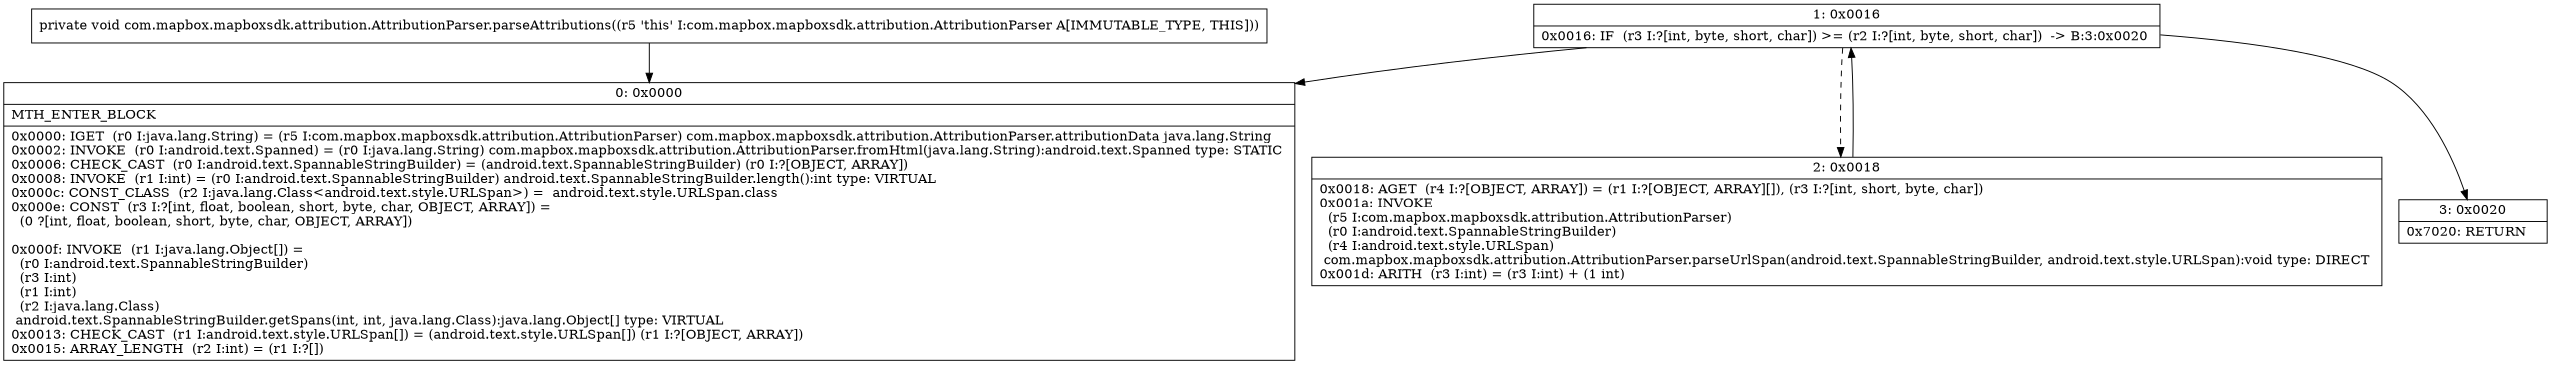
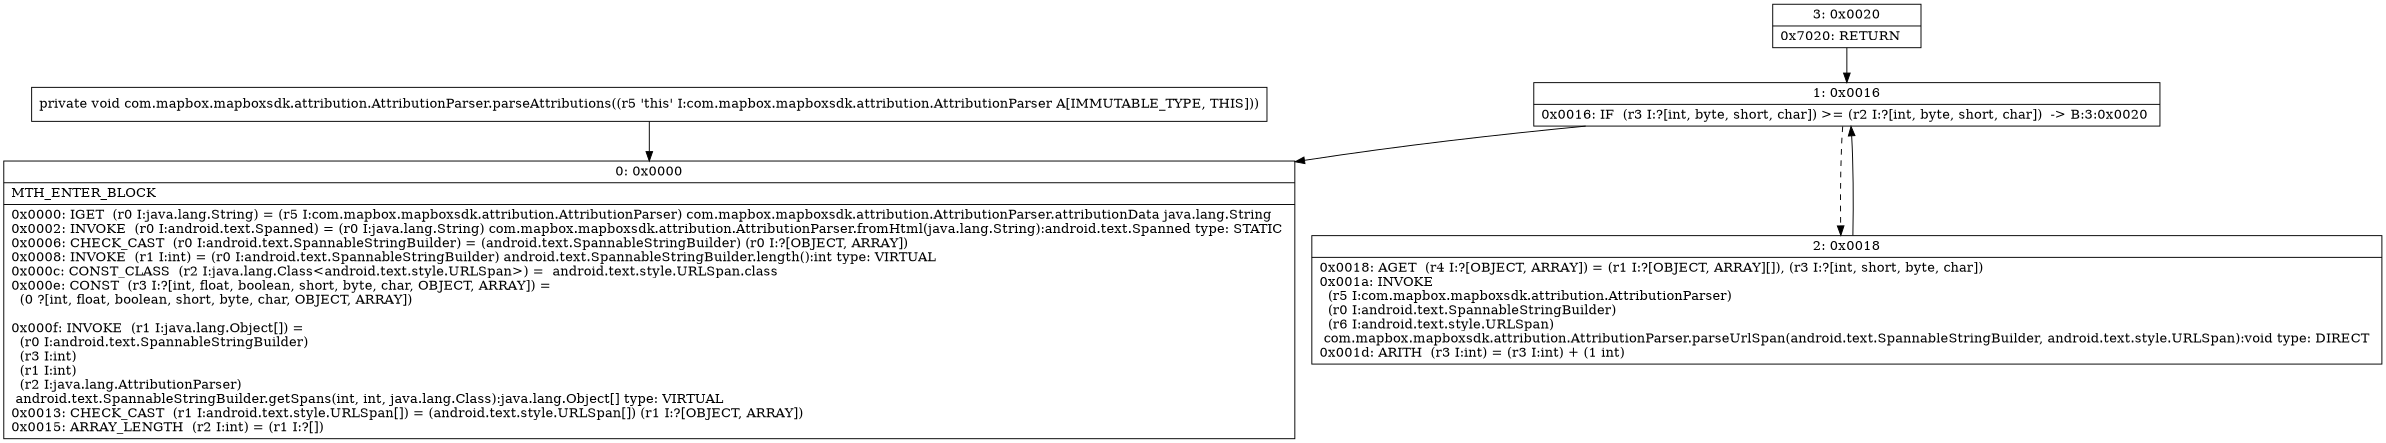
  digraph {
    node [shape=record]
-   n1 [label="{0\:\ 0x0000|MTH_ENTER_BLOCK\l|0x0000: IGET  (r0 I:java.lang.String) = (r5 I:com.mapbox.mapboxsdk.attribution.AttributionParser) com.mapbox.mapboxsdk.attribution.AttributionParser.attributionData java.lang.String \l0x0002: INVOKE  (r0 I:android.text.Spanned) = (r0 I:java.lang.String) com.mapbox.mapboxsdk.attribution.AttributionParser.fromHtml(java.lang.String):android.text.Spanned type: STATIC \l0x0006: CHECK_CAST  (r0 I:android.text.SpannableStringBuilder) = (android.text.SpannableStringBuilder) (r0 I:?[OBJECT, ARRAY]) \l0x0008: INVOKE  (r1 I:int) = (r0 I:android.text.SpannableStringBuilder) android.text.SpannableStringBuilder.length():int type: VIRTUAL \l0x000c: CONST_CLASS  (r2 I:java.lang.Class\<android.text.style.URLSpan\>) =  android.text.style.URLSpan.class \l0x000e: CONST  (r3 I:?[int, float, boolean, short, byte, char, OBJECT, ARRAY]) = \l  (0 ?[int, float, boolean, short, byte, char, OBJECT, ARRAY])\l \l0x000f: INVOKE  (r1 I:java.lang.Object[]) = \l  (r0 I:android.text.SpannableStringBuilder)\l  (r3 I:int)\l  (r1 I:int)\l  (r2 I:java.lang.Class)\l android.text.SpannableStringBuilder.getSpans(int, int, java.lang.Class):java.lang.Object[] type: VIRTUAL \l0x0013: CHECK_CAST  (r1 I:android.text.style.URLSpan[]) = (android.text.style.URLSpan[]) (r1 I:?[OBJECT, ARRAY]) \l0x0015: ARRAY_LENGTH  (r2 I:int) = (r1 I:?[]) \l}"]
+   n1 [label="{0\:\ 0x0000|MTH_ENTER_BLOCK\l|0x0000: IGET  (r0 I:java.lang.String) = (r5 I:com.mapbox.mapboxsdk.attribution.AttributionParser) com.mapbox.mapboxsdk.attribution.AttributionParser.attributionData java.lang.String \l0x0002: INVOKE  (r0 I:android.text.Spanned) = (r0 I:java.lang.String) com.mapbox.mapboxsdk.attribution.AttributionParser.fromHtml(java.lang.String):android.text.Spanned type: STATIC \l0x0006: CHECK_CAST  (r0 I:android.text.SpannableStringBuilder) = (android.text.SpannableStringBuilder) (r0 I:?[OBJECT, ARRAY]) \l0x0008: INVOKE  (r1 I:int) = (r0 I:android.text.SpannableStringBuilder) android.text.SpannableStringBuilder.length():int type: VIRTUAL \l0x000c: CONST_CLASS  (r2 I:java.lang.Class\<android.text.style.URLSpan\>) =  android.text.style.URLSpan.class \l0x000e: CONST  (r3 I:?[int, float, boolean, short, byte, char, OBJECT, ARRAY]) = \l  (0 ?[int, float, boolean, short, byte, char, OBJECT, ARRAY])\l \l0x000f: INVOKE  (r1 I:java.lang.Object[]) = \l  (r0 I:android.text.SpannableStringBuilder)\l  (r3 I:int)\l  (r1 I:int)\l  (r2 I:java.lang.AttributionParser)\l android.text.SpannableStringBuilder.getSpans(int, int, java.lang.Class):java.lang.Object[] type: VIRTUAL \l0x0013: CHECK_CAST  (r1 I:android.text.style.URLSpan[]) = (android.text.style.URLSpan[]) (r1 I:?[OBJECT, ARRAY]) \l0x0015: ARRAY_LENGTH  (r2 I:int) = (r1 I:?[]) \l}"]
    n2 [label="{1\:\ 0x0016|0x0016: IF  (r3 I:?[int, byte, short, char]) \>= (r2 I:?[int, byte, short, char])  \-\> B:3:0x0020 \l}"]
-   n3 [label="{2\:\ 0x0018|0x0018: AGET  (r4 I:?[OBJECT, ARRAY]) = (r1 I:?[OBJECT, ARRAY][]), (r3 I:?[int, short, byte, char]) \l0x001a: INVOKE  \l  (r5 I:com.mapbox.mapboxsdk.attribution.AttributionParser)\l  (r0 I:android.text.SpannableStringBuilder)\l  (r4 I:android.text.style.URLSpan)\l com.mapbox.mapboxsdk.attribution.AttributionParser.parseUrlSpan(android.text.SpannableStringBuilder, android.text.style.URLSpan):void type: DIRECT \l0x001d: ARITH  (r3 I:int) = (r3 I:int) + (1 int) \l}"]
+   n3 [label="{2\:\ 0x0018|0x0018: AGET  (r4 I:?[OBJECT, ARRAY]) = (r1 I:?[OBJECT, ARRAY][]), (r3 I:?[int, short, byte, char]) \l0x001a: INVOKE  \l  (r5 I:com.mapbox.mapboxsdk.attribution.AttributionParser)\l  (r0 I:android.text.SpannableStringBuilder)\l  (r6 I:android.text.style.URLSpan)\l com.mapbox.mapboxsdk.attribution.AttributionParser.parseUrlSpan(android.text.SpannableStringBuilder, android.text.style.URLSpan):void type: DIRECT \l0x001d: ARITH  (r3 I:int) = (r3 I:int) + (1 int) \l}"]
    n4 [label="{3\:\ 0x0020|0x7020: RETURN   \l}"]
    n5 [label="{private void com.mapbox.mapboxsdk.attribution.AttributionParser.parseAttributions((r5 'this' I:com.mapbox.mapboxsdk.attribution.AttributionParser A[IMMUTABLE_TYPE, THIS])) }"]
    n2 -> n1
    n2 -> n3 [style=dashed]
-   n2 -> n4
+   n4 -> n2
    n3 -> n2
    n5 -> n1
  }
